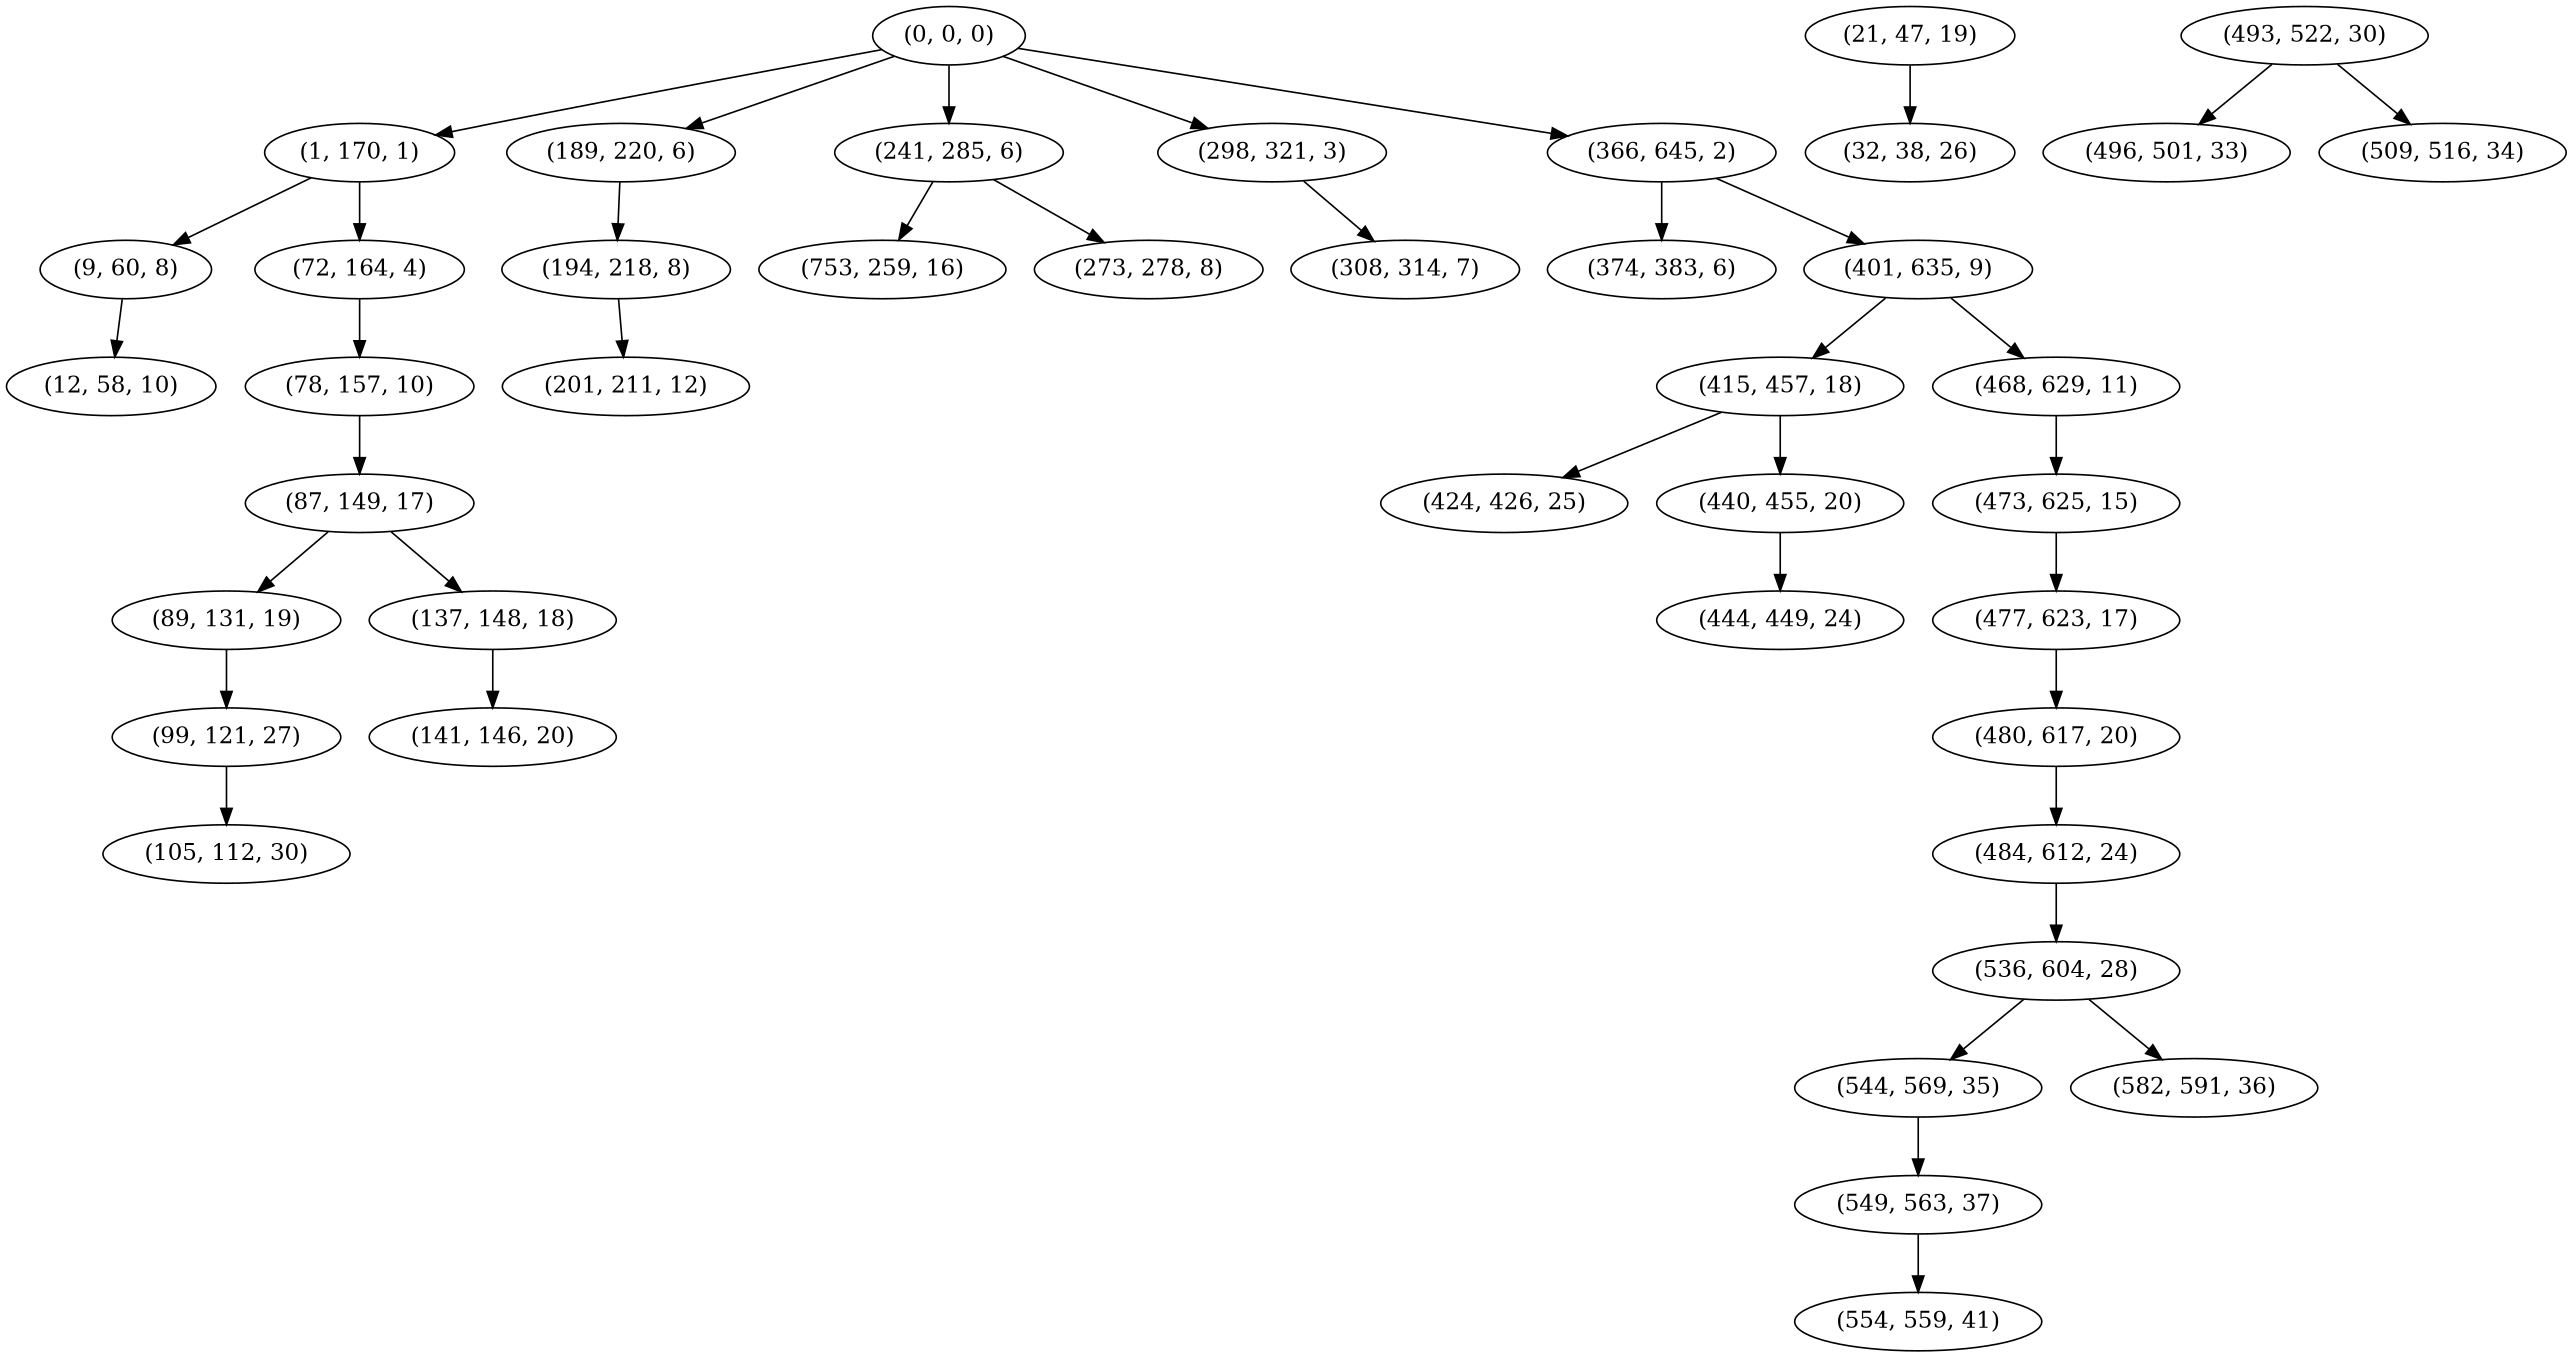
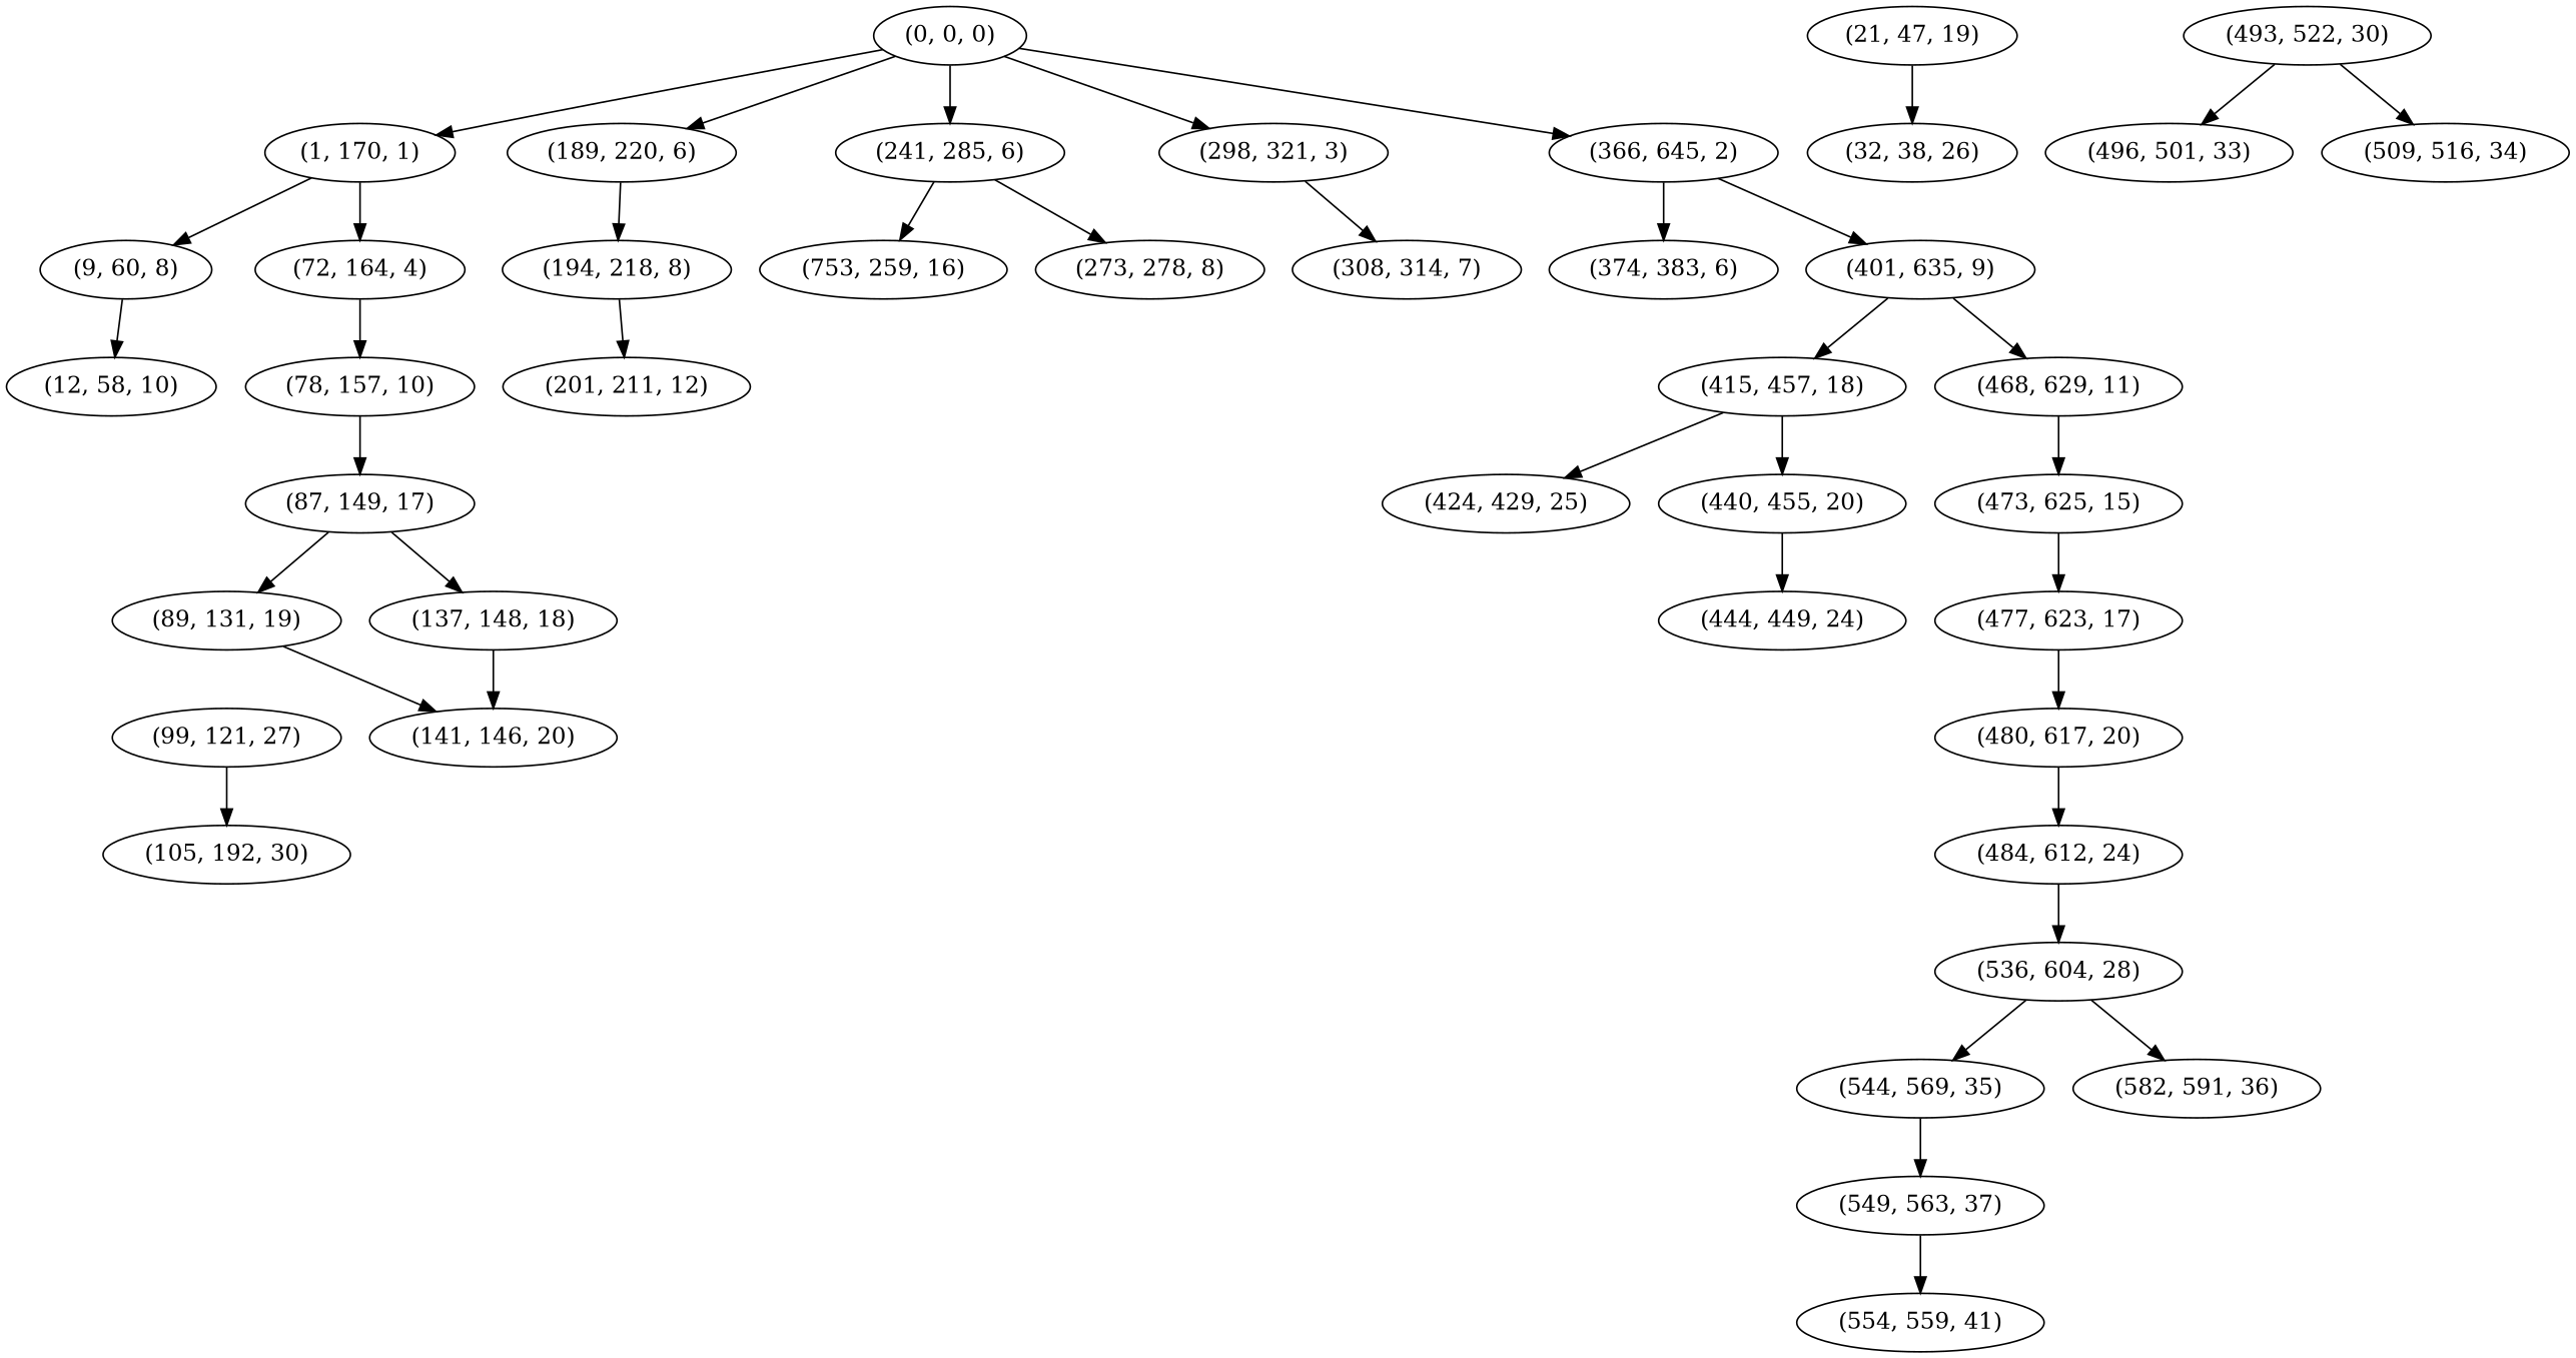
  digraph {
    "(0, 0, 0)"
    "(1, 170, 1)"
    "(189, 220, 6)"
    "(241, 285, 6)"
    "(298, 321, 3)"
    "(366, 645, 2)"
    "(9, 60, 8)"
    "(72, 164, 4)"
    "(194, 218, 8)"
    n10 [label="(753, 259, 16)"]
    "(273, 278, 8)"
    n12 [label="(308, 314, 7)"]
    "(374, 383, 6)"
    "(401, 635, 9)"
    "(12, 58, 10)"
    "(78, 157, 10)"
    "(21, 47, 19)"
    "(32, 38, 26)"
    "(87, 149, 17)"
    "(89, 131, 19)"
    "(137, 148, 18)"
    "(99, 121, 27)"
    "(141, 146, 20)"
-   "(105, 112, 30)"
+   "(105, 112, 30)" [label="(105, 192, 30)"]
    "(201, 211, 12)"
    "(415, 457, 18)"
    "(468, 629, 11)"
-   "(424, 429, 25)" [label="(424, 426, 25)"]
+   "(424, 429, 25)"
    "(440, 455, 20)"
    "(473, 625, 15)"
    "(444, 449, 24)"
    "(477, 623, 17)"
    "(480, 617, 20)"
    "(484, 612, 24)"
    "(536, 604, 28)"
    "(493, 522, 30)"
    "(496, 501, 33)"
    "(509, 516, 34)"
    "(544, 569, 35)"
    n40 [label="(582, 591, 36)"]
    "(549, 563, 37)"
    "(554, 559, 41)"
    "(0, 0, 0)" -> "(1, 170, 1)"
    "(0, 0, 0)" -> "(189, 220, 6)"
    "(0, 0, 0)" -> "(241, 285, 6)"
    "(0, 0, 0)" -> "(298, 321, 3)"
    "(0, 0, 0)" -> "(366, 645, 2)"
    "(1, 170, 1)" -> "(9, 60, 8)"
    "(1, 170, 1)" -> "(72, 164, 4)"
    "(189, 220, 6)" -> "(194, 218, 8)"
    "(241, 285, 6)" -> n10
    "(241, 285, 6)" -> "(273, 278, 8)"
    "(298, 321, 3)" -> n12
    "(366, 645, 2)" -> "(374, 383, 6)"
    "(366, 645, 2)" -> "(401, 635, 9)"
    "(9, 60, 8)" -> "(12, 58, 10)"
    "(72, 164, 4)" -> "(78, 157, 10)"
    "(194, 218, 8)" -> "(201, 211, 12)"
    "(401, 635, 9)" -> "(415, 457, 18)"
    "(401, 635, 9)" -> "(468, 629, 11)"
    "(78, 157, 10)" -> "(87, 149, 17)"
    "(21, 47, 19)" -> "(32, 38, 26)"
    "(87, 149, 17)" -> "(89, 131, 19)"
    "(87, 149, 17)" -> "(137, 148, 18)"
-   "(89, 131, 19)" -> "(99, 121, 27)"
+   "(89, 131, 19)" -> "(141, 146, 20)"
    "(137, 148, 18)" -> "(141, 146, 20)"
    "(99, 121, 27)" -> "(105, 112, 30)"
    "(415, 457, 18)" -> "(424, 429, 25)"
    "(415, 457, 18)" -> "(440, 455, 20)"
    "(468, 629, 11)" -> "(473, 625, 15)"
    "(440, 455, 20)" -> "(444, 449, 24)"
    "(473, 625, 15)" -> "(477, 623, 17)"
    "(477, 623, 17)" -> "(480, 617, 20)"
    "(480, 617, 20)" -> "(484, 612, 24)"
    "(484, 612, 24)" -> "(536, 604, 28)"
    "(536, 604, 28)" -> "(544, 569, 35)"
    "(536, 604, 28)" -> n40
    "(493, 522, 30)" -> "(496, 501, 33)"
    "(493, 522, 30)" -> "(509, 516, 34)"
    "(544, 569, 35)" -> "(549, 563, 37)"
    "(549, 563, 37)" -> "(554, 559, 41)"
  }
